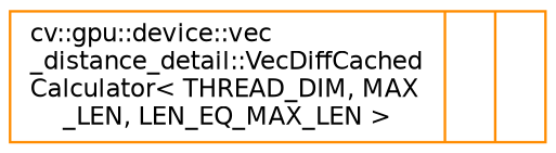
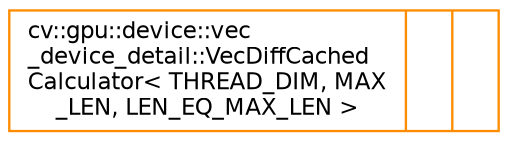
  digraph {
    rankdir=LR
-   n1 [color=darkorange fillcolor=white fontcolor=black fontname=Helvetica fontsize=10 height=0.2 label="{cv::gpu::device::vec\l_distance_detail::VecDiffCached\lCalculator\< THREAD_DIM, MAX\l_LEN, LEN_EQ_MAX_LEN \>\n||}" shape=record style=filled width=0.4]
+   n1 [color=darkorange fillcolor=white fontcolor=black fontname=Helvetica fontsize=10 height=0.2 label="{cv::gpu::device::vec\l_device_detail::VecDiffCached\lCalculator\< THREAD_DIM, MAX\l_LEN, LEN_EQ_MAX_LEN \>\n||}" shape=record style=filled width=0.4]
  }
